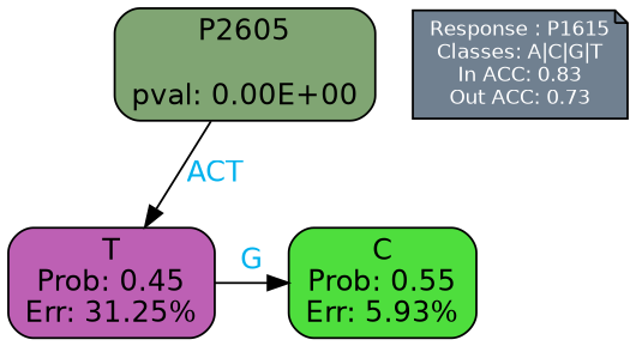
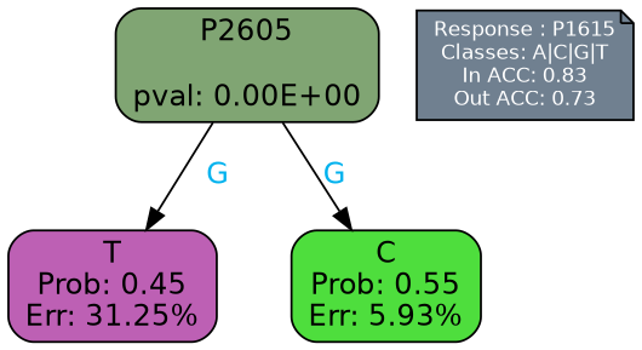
  digraph {
    ranksep=equally
    splines=polylines
    node [color=black fontname=helvetica shape=box style="filled, rounded"]
    edge [fontcolor=deepskyblue2 fontname=helvetica]
    n1 [fillcolor="#bd60b4" label="T\nProb: 0.45\nErr: 31.25%"]
    n2 [fillcolor="#4ede3d" label="C\nProb: 0.55\nErr: 5.93%"]
    n3 [align=left fillcolor=slategray fontcolor=white fontsize=10 label="Response : P1615\nClasses: A|C|G|T\nIn ACC: 0.83\nOut ACC: 0.73\n" shape=note style=filled]
    n4 [fillcolor="#80a573" label="P2605\n\npval: 0.00E+00"]
    subgraph sub_1 {
      rank=same
      n1
      n2
    }
    subgraph sub_2 {
      rank=same
      n3
      n4
    }
-   n4 -> n1 [label=ACT]
-   n1 -> n2 [label=G]
+   n4 -> n1 [label=G]
+   n4 -> n2 [label=G]
  }
